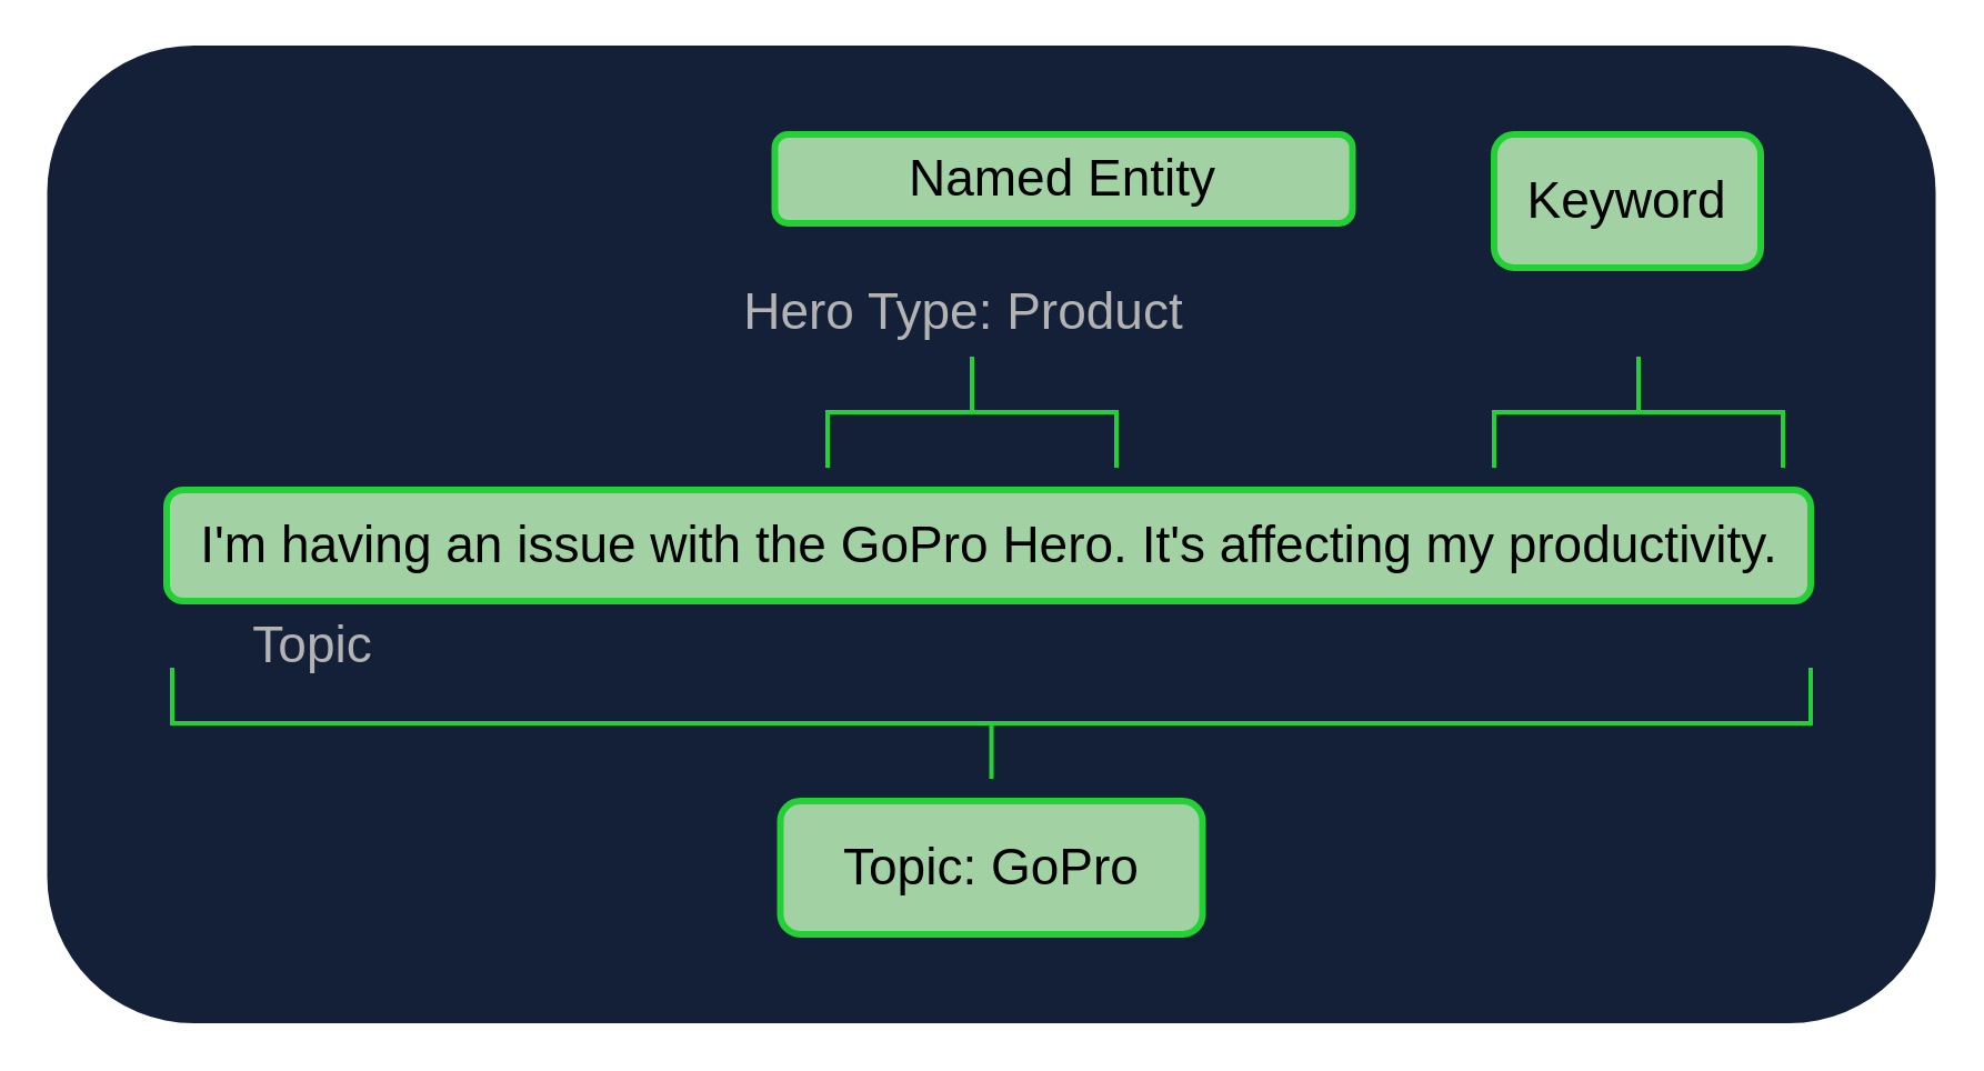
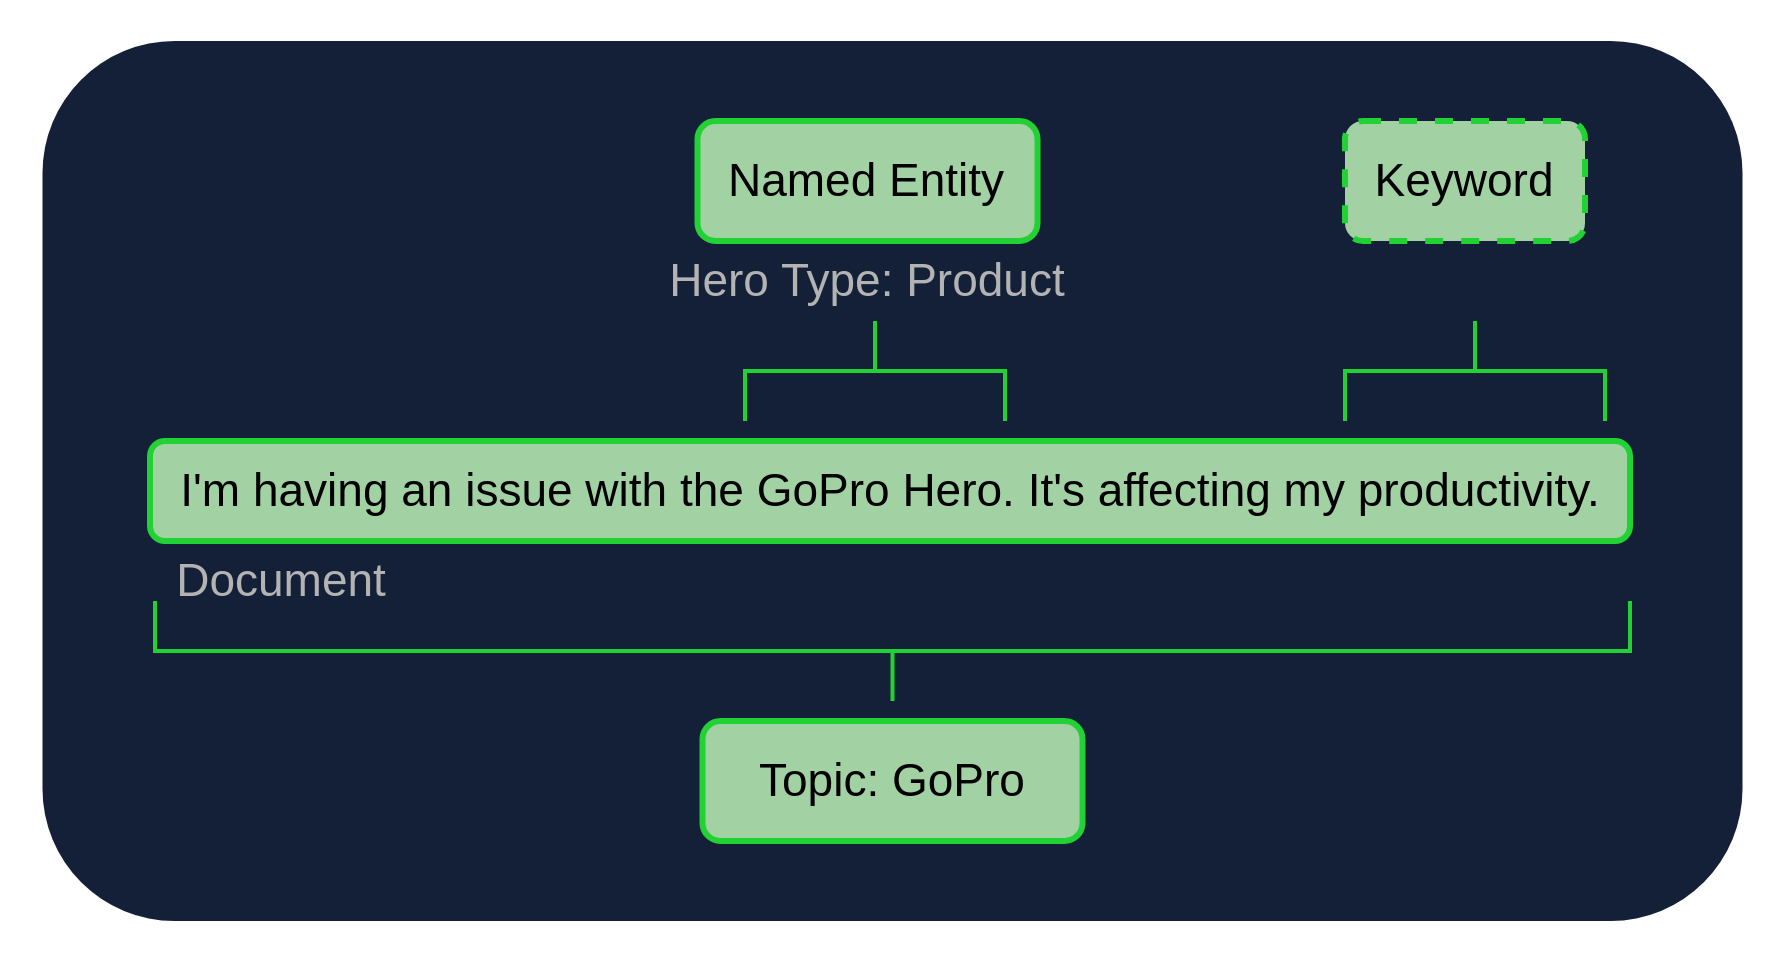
  <mxCell id="0" />
  <mxCell id="1" parent="0" />
  <mxCell id="2" value="" style="rounded=1;whiteSpace=wrap;html=1;strokeColor=none;strokeWidth=3;align=center;verticalAlign=middle;fontFamily=Helvetica;fontSize=12;fontColor=default;fillColor=#142037;" vertex="1" parent="1"><mxGeometry x="20.75" y="20" width="850" height="440" as="geometry" /></mxCell>
  <mxCell id="3" value="&lt;font style=&quot;font-size: 23px;&quot;&gt;I'm having an issue with the GoPro Hero. It's affecting my productivity.&lt;/font&gt;" style="rounded=1;whiteSpace=wrap;html=1;strokeColor=#22D234;fillColor=#A2D2A4;strokeWidth=3;" vertex="1" parent="1"><mxGeometry x="74.5" y="220" width="740" height="50" as="geometry" /></mxCell>
  <mxCell id="4" style="edgeStyle=orthogonalEdgeStyle;rounded=0;orthogonalLoop=1;jettySize=auto;html=1;exitX=0.5;exitY=1;exitDx=0;exitDy=0;" edge="1" parent="1"><mxGeometry relative="1" as="geometry"><mxPoint x="112" y="190" as="sourcePoint" /><mxPoint x="112" y="190" as="targetPoint" /></mxGeometry></mxCell>
  <mxCell id="5" value="" style="strokeWidth=2;html=1;shape=mxgraph.flowchart.annotation_2;align=left;labelPosition=right;pointerEvents=1;rounded=1;strokeColor=#22D234;verticalAlign=middle;fontFamily=Helvetica;fontSize=12;fontColor=default;fillColor=#A2D2A4;direction=north;" vertex="1" parent="1"><mxGeometry x="77" y="300" width="737.5" height="50" as="geometry" /></mxCell>
  <mxCell id="6" value="&lt;font style=&quot;font-size: 23px;&quot;&gt;Topic: GoPro&lt;/font&gt;" style="rounded=1;whiteSpace=wrap;html=1;strokeColor=#22D234;strokeWidth=3;align=center;verticalAlign=middle;fontFamily=Helvetica;fontSize=12;fontColor=default;fillColor=#A2D2A4;" vertex="1" parent="1"><mxGeometry x="350.75" y="360" width="190" height="60" as="geometry" /></mxCell>
  <mxCell id="7" value="" style="strokeWidth=2;html=1;shape=mxgraph.flowchart.annotation_2;align=left;labelPosition=right;pointerEvents=1;rounded=1;strokeColor=#22D234;verticalAlign=middle;fontFamily=Helvetica;fontSize=12;fontColor=default;fillColor=#A2D2A4;direction=south;" vertex="1" parent="1"><mxGeometry x="372" y="160" width="130" height="50" as="geometry" /></mxCell>
- <mxCell id="8" value="&lt;font style=&quot;font-size: 23px;&quot;&gt;Named Entity&lt;/font&gt;" style="rounded=1;whiteSpace=wrap;html=1;strokeColor=#22D234;strokeWidth=3;align=center;verticalAlign=middle;fontFamily=Helvetica;fontSize=12;fontColor=default;fillColor=#A2D2A4;" vertex="1" parent="1"><mxGeometry x="348.25" y="60" width="260" height="40" as="geometry" /></mxCell>
+ <mxCell id="8" value="&lt;font style=&quot;font-size: 23px;&quot;&gt;Named Entity&lt;/font&gt;" style="rounded=1;whiteSpace=wrap;html=1;strokeColor=#22D234;strokeWidth=3;align=center;verticalAlign=middle;fontFamily=Helvetica;fontSize=12;fontColor=default;fillColor=#A2D2A4;" vertex="1" parent="1"><mxGeometry x="348.25" y="60" width="170" height="60" as="geometry" /></mxCell>
  <mxCell id="9" value="" style="strokeWidth=2;html=1;shape=mxgraph.flowchart.annotation_2;align=left;labelPosition=right;pointerEvents=1;rounded=1;strokeColor=#22D234;verticalAlign=middle;fontFamily=Helvetica;fontSize=12;fontColor=default;fillColor=#A2D2A4;direction=south;" vertex="1" parent="1"><mxGeometry x="672" y="160" width="130" height="50" as="geometry" /></mxCell>
- <mxCell id="10" value="&lt;font style=&quot;font-size: 23px;&quot;&gt;Keyword&lt;/font&gt;" style="rounded=1;whiteSpace=wrap;html=1;strokeColor=#22D234;strokeWidth=3;align=center;verticalAlign=middle;fontFamily=Helvetica;fontSize=12;fontColor=default;fillColor=#A2D2A4;" vertex="1" parent="1"><mxGeometry x="672" y="60" width="120" height="60" as="geometry" /></mxCell>
+ <mxCell id="10" value="&lt;font style=&quot;font-size: 23px;&quot;&gt;Keyword&lt;/font&gt;" style="rounded=1;whiteSpace=wrap;html=1;strokeColor=#22D234;strokeWidth=3;align=center;verticalAlign=middle;fontFamily=Helvetica;fontSize=12;fontColor=default;fillColor=#A2D2A4;dashed=1;" vertex="1" parent="1"><mxGeometry x="672" y="60" width="120" height="60" as="geometry" /></mxCell>
  <mxCell id="11" value="&lt;font style=&quot;font-size: 23px; color: rgb(179, 179, 179);&quot;&gt;Hero Type: Product&lt;/font&gt;" style="text;html=1;align=center;verticalAlign=middle;resizable=0;points=[];autosize=1;strokeColor=none;fillColor=none;fontFamily=Helvetica;fontSize=12;fontColor=default;" vertex="1" parent="1"><mxGeometry x="318.25" y="120" width="230" height="40" as="geometry" /></mxCell>
- <mxCell id="12" value="&lt;span style=&quot;color: rgb(179, 179, 179);&quot;&gt;&lt;font style=&quot;font-size: 23px;&quot;&gt;Topic&lt;/font&gt;&lt;/span&gt;" style="text;html=1;align=center;verticalAlign=middle;resizable=0;points=[];autosize=1;strokeColor=none;fillColor=none;fontFamily=Helvetica;fontSize=12;fontColor=default;" vertex="1" parent="1"><mxGeometry x="74.5" y="270" width="130" height="40" as="geometry" /></mxCell>
+ <mxCell id="12" value="&lt;span style=&quot;color: rgb(179, 179, 179);&quot;&gt;&lt;font style=&quot;font-size: 23px;&quot;&gt;Document&lt;/font&gt;&lt;/span&gt;" style="text;html=1;align=center;verticalAlign=middle;resizable=0;points=[];autosize=1;strokeColor=none;fillColor=none;fontFamily=Helvetica;fontSize=12;fontColor=default;" vertex="1" parent="1"><mxGeometry x="74.5" y="270" width="130" height="40" as="geometry" /></mxCell>
